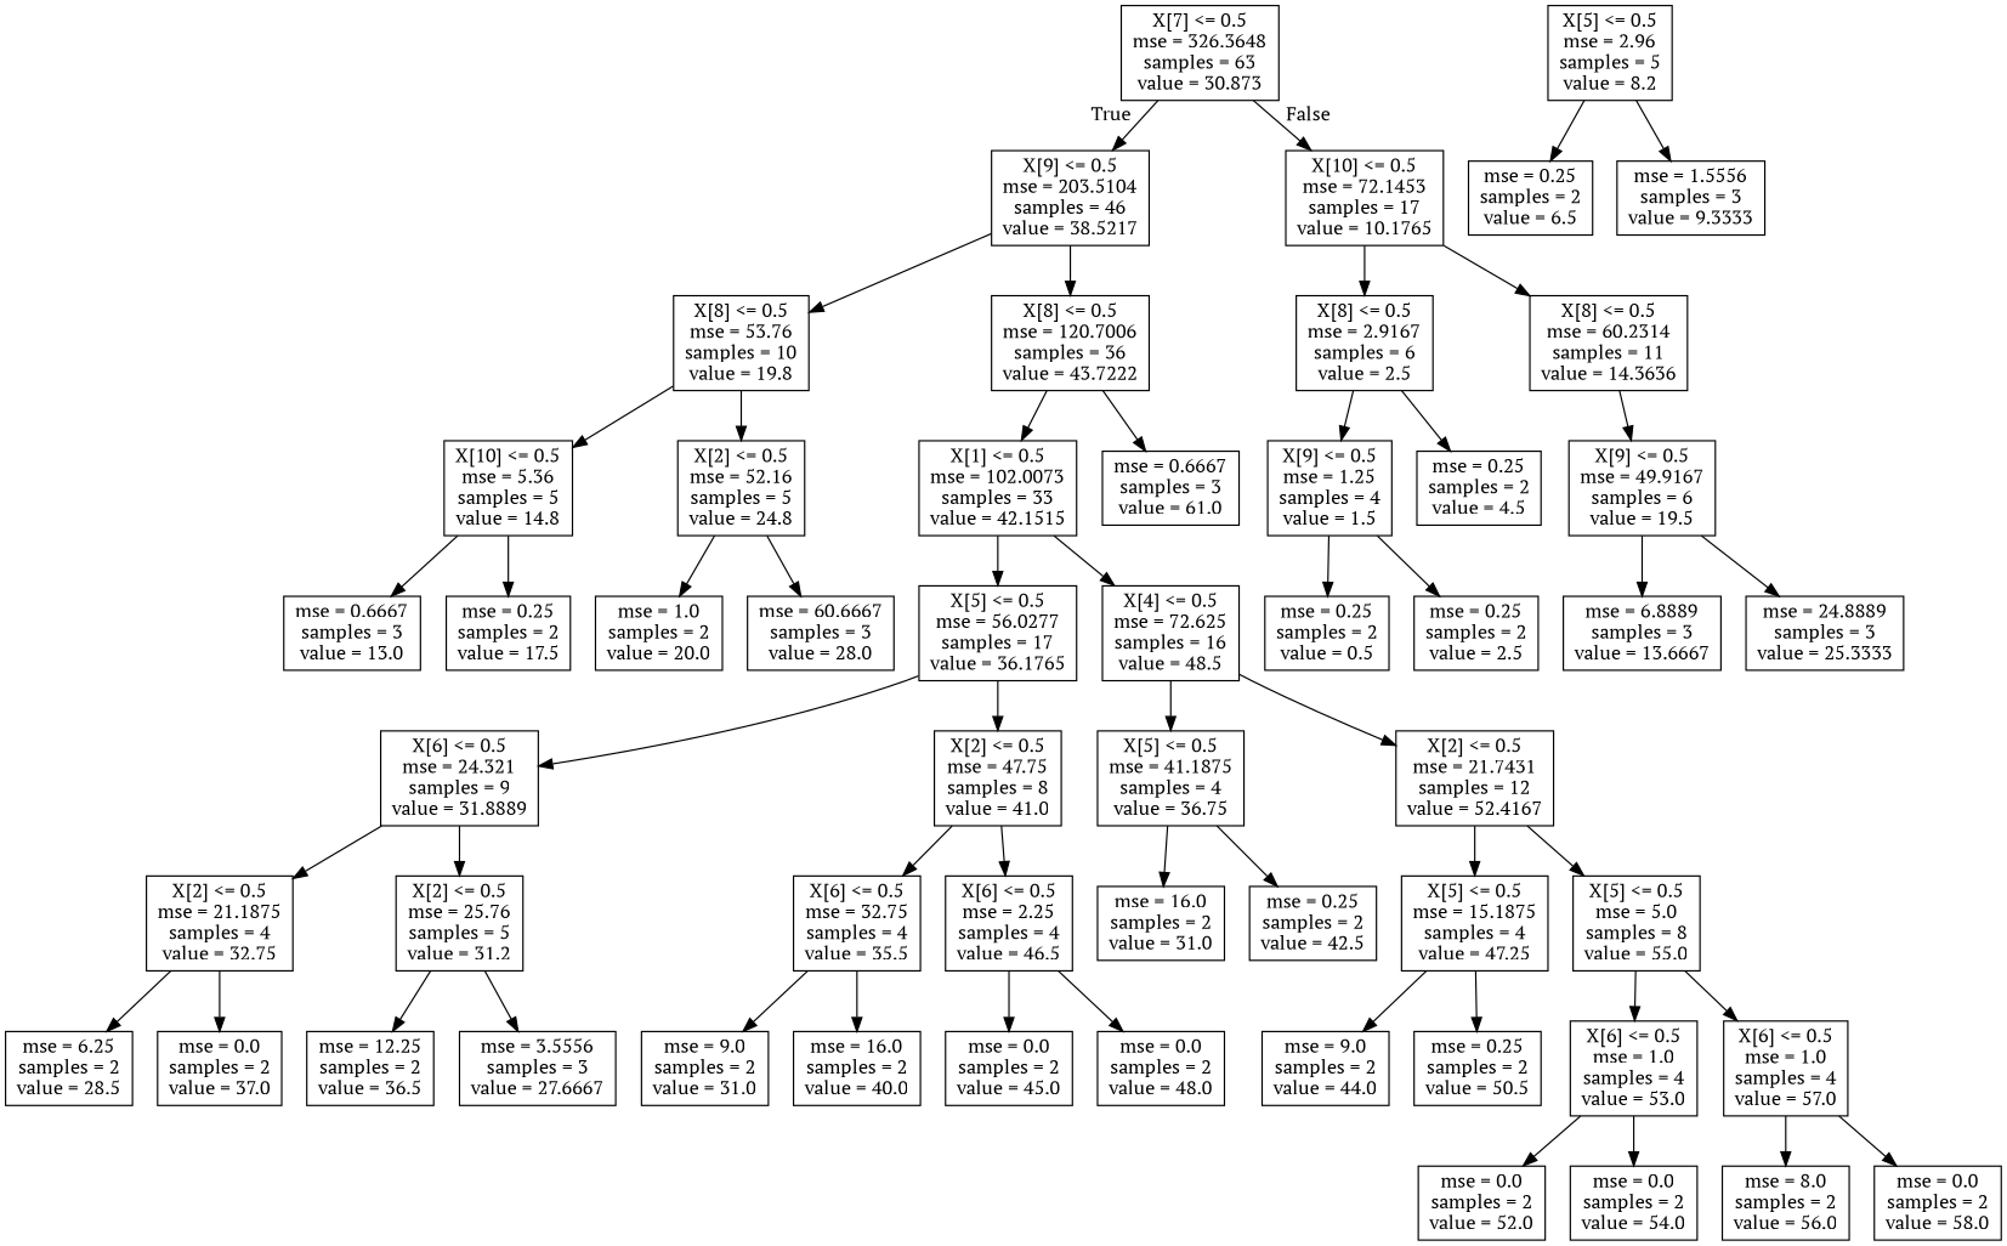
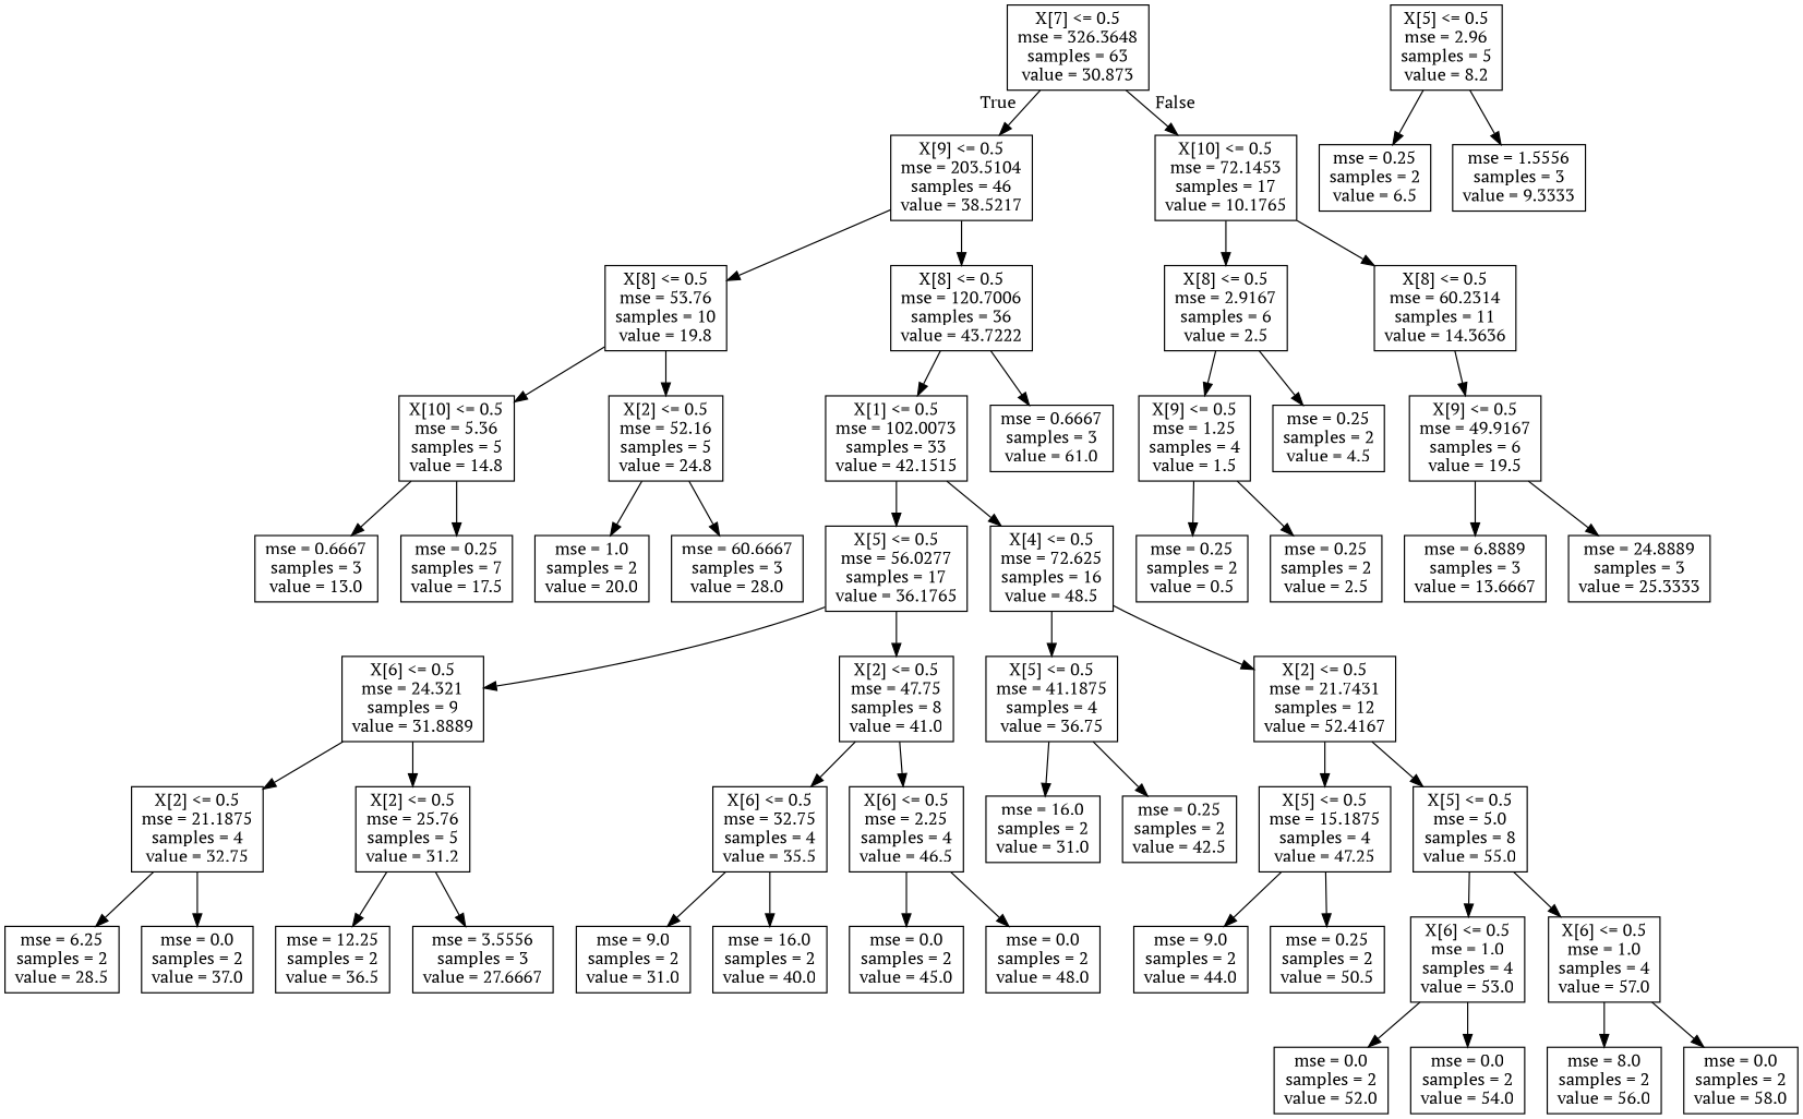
  digraph {
    fontname="PT Serif"
    node [fontname="PT Serif" shape=box]
    edge [fontname="PT Serif"]
    n1 [label="X[7] <= 0.5\nmse = 326.3648\nsamples = 63\nvalue = 30.873"]
    n2 [label="X[9] <= 0.5\nmse = 203.5104\nsamples = 46\nvalue = 38.5217"]
    n3 [label="X[10] <= 0.5\nmse = 72.1453\nsamples = 17\nvalue = 10.1765"]
    n4 [label="X[8] <= 0.5\nmse = 53.76\nsamples = 10\nvalue = 19.8"]
    n5 [label="X[8] <= 0.5\nmse = 120.7006\nsamples = 36\nvalue = 43.7222"]
    n6 [label="X[8] <= 0.5\nmse = 2.9167\nsamples = 6\nvalue = 2.5"]
    n7 [label="X[8] <= 0.5\nmse = 60.2314\nsamples = 11\nvalue = 14.3636"]
    n8 [label="X[10] <= 0.5\nmse = 5.36\nsamples = 5\nvalue = 14.8"]
    n9 [label="X[2] <= 0.5\nmse = 52.16\nsamples = 5\nvalue = 24.8"]
    n10 [label="X[1] <= 0.5\nmse = 102.0073\nsamples = 33\nvalue = 42.1515"]
    n11 [label="mse = 0.6667\nsamples = 3\nvalue = 61.0"]
    n12 [label="mse = 0.6667\nsamples = 3\nvalue = 13.0"]
-   n13 [label="mse = 0.25\nsamples = 2\nvalue = 17.5"]
+   n13 [label="mse = 0.25\nsamples = 7\nvalue = 17.5"]
    n14 [label="mse = 1.0\nsamples = 2\nvalue = 20.0"]
    n15 [label="mse = 60.6667\nsamples = 3\nvalue = 28.0"]
    n16 [label="X[5] <= 0.5\nmse = 56.0277\nsamples = 17\nvalue = 36.1765"]
    n17 [label="X[4] <= 0.5\nmse = 72.625\nsamples = 16\nvalue = 48.5"]
    n18 [label="X[6] <= 0.5\nmse = 24.321\nsamples = 9\nvalue = 31.8889"]
    n19 [label="X[2] <= 0.5\nmse = 47.75\nsamples = 8\nvalue = 41.0"]
    n20 [label="X[5] <= 0.5\nmse = 41.1875\nsamples = 4\nvalue = 36.75"]
    n21 [label="X[2] <= 0.5\nmse = 21.7431\nsamples = 12\nvalue = 52.4167"]
    n22 [label="X[2] <= 0.5\nmse = 21.1875\nsamples = 4\nvalue = 32.75"]
    n23 [label="X[2] <= 0.5\nmse = 25.76\nsamples = 5\nvalue = 31.2"]
    n24 [label="X[6] <= 0.5\nmse = 32.75\nsamples = 4\nvalue = 35.5"]
    n25 [label="X[6] <= 0.5\nmse = 2.25\nsamples = 4\nvalue = 46.5"]
    n26 [label="mse = 6.25\nsamples = 2\nvalue = 28.5"]
    n27 [label="mse = 0.0\nsamples = 2\nvalue = 37.0"]
    n28 [label="mse = 12.25\nsamples = 2\nvalue = 36.5"]
    n29 [label="mse = 3.5556\nsamples = 3\nvalue = 27.6667"]
    n30 [label="mse = 9.0\nsamples = 2\nvalue = 31.0"]
    n31 [label="mse = 16.0\nsamples = 2\nvalue = 40.0"]
    n32 [label="mse = 0.0\nsamples = 2\nvalue = 45.0"]
    n33 [label="mse = 0.0\nsamples = 2\nvalue = 48.0"]
    n34 [label="mse = 16.0\nsamples = 2\nvalue = 31.0"]
    n35 [label="mse = 0.25\nsamples = 2\nvalue = 42.5"]
    n36 [label="X[5] <= 0.5\nmse = 15.1875\nsamples = 4\nvalue = 47.25"]
    n37 [label="X[5] <= 0.5\nmse = 5.0\nsamples = 8\nvalue = 55.0"]
    n38 [label="mse = 9.0\nsamples = 2\nvalue = 44.0"]
    n39 [label="mse = 0.25\nsamples = 2\nvalue = 50.5"]
    n40 [label="X[6] <= 0.5\nmse = 1.0\nsamples = 4\nvalue = 53.0"]
    n41 [label="X[6] <= 0.5\nmse = 1.0\nsamples = 4\nvalue = 57.0"]
    n42 [label="mse = 0.0\nsamples = 2\nvalue = 52.0"]
    n43 [label="mse = 0.0\nsamples = 2\nvalue = 54.0"]
    n44 [label="mse = 8.0\nsamples = 2\nvalue = 56.0"]
    n45 [label="mse = 0.0\nsamples = 2\nvalue = 58.0"]
    n46 [label="X[9] <= 0.5\nmse = 1.25\nsamples = 4\nvalue = 1.5"]
    n47 [label="mse = 0.25\nsamples = 2\nvalue = 4.5"]
    n48 [label="X[9] <= 0.5\nmse = 49.9167\nsamples = 6\nvalue = 19.5"]
    n49 [label="mse = 0.25\nsamples = 2\nvalue = 0.5"]
    n50 [label="mse = 0.25\nsamples = 2\nvalue = 2.5"]
    n51 [label="X[5] <= 0.5\nmse = 2.96\nsamples = 5\nvalue = 8.2"]
    n52 [label="mse = 0.25\nsamples = 2\nvalue = 6.5"]
    n53 [label="mse = 1.5556\nsamples = 3\nvalue = 9.3333"]
    n54 [label="mse = 6.8889\nsamples = 3\nvalue = 13.6667"]
    n55 [label="mse = 24.8889\nsamples = 3\nvalue = 25.3333"]
    n1 -> n2 [headlabel=True labelangle=45 labeldistance=2.5]
    n1 -> n3 [headlabel=False labelangle=-45 labeldistance=2.5]
    n2 -> n4
    n2 -> n5
    n3 -> n6
    n3 -> n7
    n4 -> n8
    n4 -> n9
    n5 -> n10
    n5 -> n11
    n6 -> n46
    n6 -> n47
    n7 -> n48
    n8 -> n12
    n8 -> n13
    n9 -> n14
    n9 -> n15
    n10 -> n16
    n10 -> n17
    n16 -> n18
    n16 -> n19
    n17 -> n20
    n17 -> n21
    n18 -> n22
    n18 -> n23
    n19 -> n24
    n19 -> n25
    n20 -> n34
    n20 -> n35
    n21 -> n36
    n21 -> n37
    n22 -> n26
    n22 -> n27
    n23 -> n28
    n23 -> n29
    n24 -> n30
    n24 -> n31
    n25 -> n32
    n25 -> n33
    n36 -> n38
    n36 -> n39
    n37 -> n40
    n37 -> n41
    n40 -> n42
    n40 -> n43
    n41 -> n44
    n41 -> n45
    n46 -> n49
    n46 -> n50
    n48 -> n54
    n48 -> n55
    n51 -> n52
    n51 -> n53
  }
